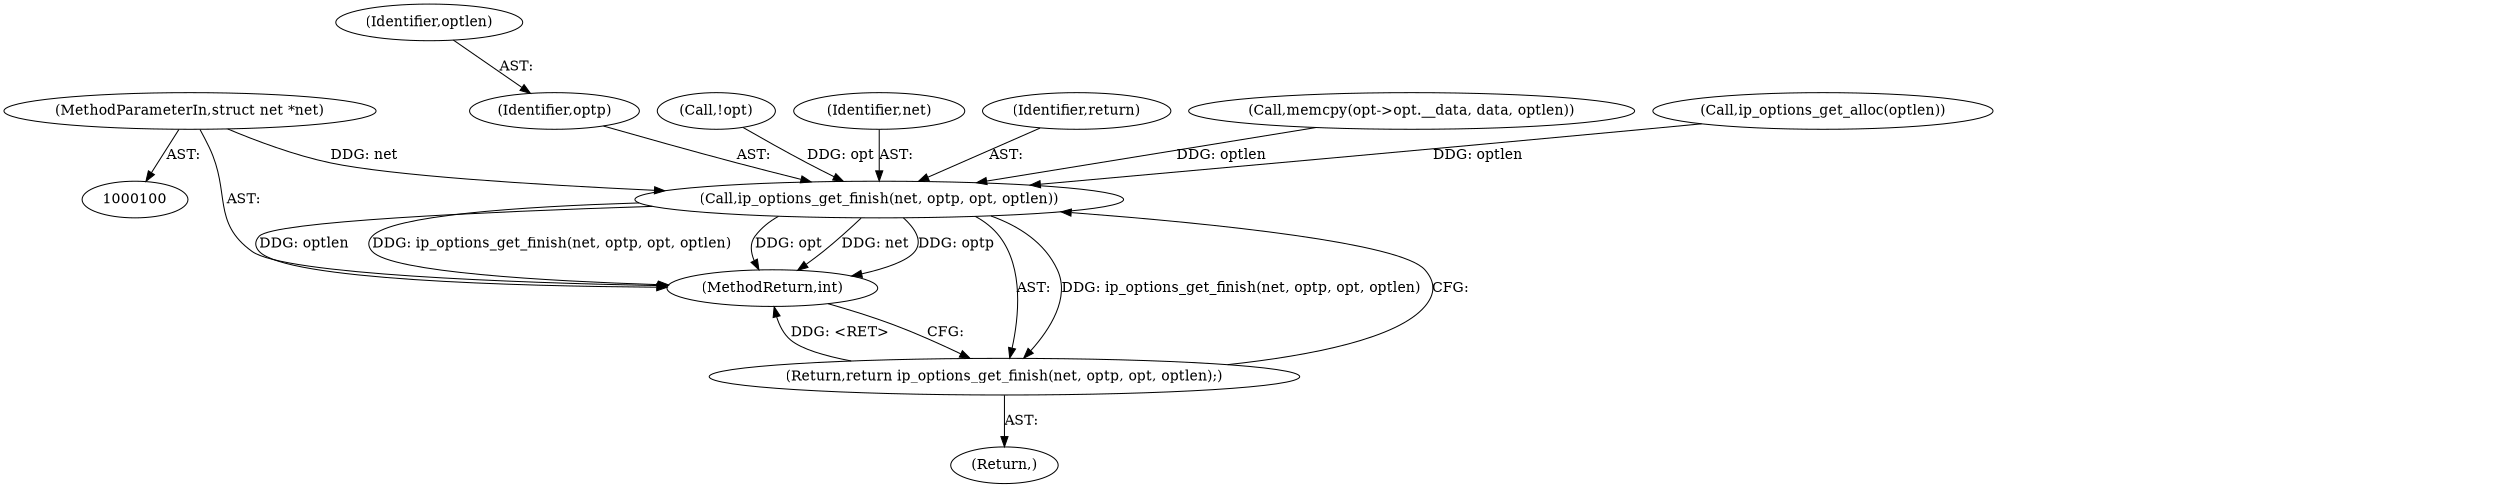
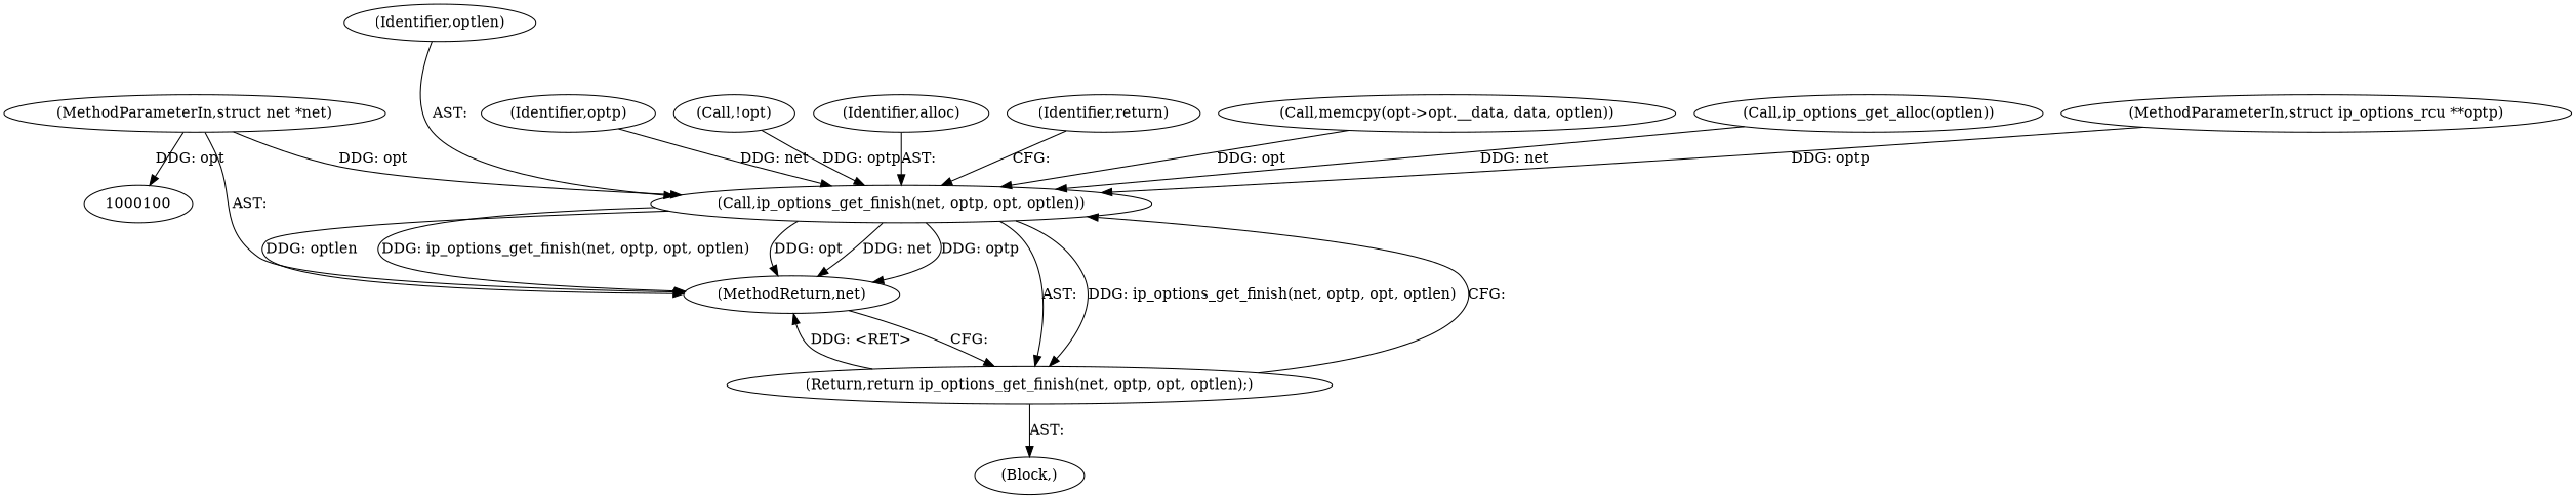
  digraph {
    n1 [label="(MethodParameterIn,struct net *net)"]
    n2 [label="(Call,ip_options_get_finish(net, optp, opt, optlen))"]
-   n3 [label="(MethodReturn,int)"]
+   n3 [label="(MethodReturn,net)"]
    1000100
    n5 [label="(Return,return ip_options_get_finish(net, optp, opt, optlen);)"]
-   n6 [label="(Return,)"]
+   n6 [label="(Block,)"]
    n7 [label="(Identifier,optlen)"]
    n8 [label="(Call,!opt)"]
    n9 [label="(Identifier,optp)"]
-   n10 [label="(Identifier,net)"]
+   n10 [label="(Identifier,alloc)"]
    n11 [label="(Identifier,return)"]
    n12 [label="(Call,memcpy(opt->opt.__data, data, optlen))"]
    n13 [label="(Call,ip_options_get_alloc(optlen))"]
-   n1 -> n2 [label="DDG: net"]
+   n14 [label="(MethodParameterIn,struct ip_options_rcu **optp)"]
+   n1 -> n2 [label="DDG: opt"]
    n1 -> n3 [label="AST: "]
-   n1 -> 1000100 [label="AST: "]
+   n1 -> 1000100 [label="DDG: opt"]
    n2 -> n3 [label="DDG: optp"]
    n2 -> n3 [label="DDG: optlen"]
    n2 -> n3 [label="DDG: ip_options_get_finish(net, optp, opt, optlen)"]
    n2 -> n3 [label="DDG: opt"]
    n2 -> n3 [label="DDG: net"]
    n2 -> n5 [label="AST: "]
    n2 -> n5 [label="DDG: ip_options_get_finish(net, optp, opt, optlen)"]
    n3 -> n5 [label="CFG: "]
    n5 -> n2 [label="CFG: "]
    n5 -> n3 [label="DDG: <RET>"]
    n5 -> n6 [label="AST: "]
-   n7 -> n9 [label="AST: "]
-   n8 -> n2 [label="DDG: opt"]
-   n9 -> n2 [label="AST: "]
+   n7 -> n2 [label="AST: "]
+   n8 -> n2 [label="DDG: optp"]
+   n9 -> n2 [label="DDG: net"]
    n10 -> n2 [label="AST: "]
-   n11 -> n2 [label="AST: "]
-   n12 -> n2 [label="DDG: optlen"]
-   n13 -> n2 [label="DDG: optlen"]
+   n11 -> n2 [label="CFG: "]
+   n12 -> n2 [label="DDG: opt"]
+   n13 -> n2 [label="DDG: net"]
+   n14 -> n2 [label="DDG: optp"]
  }
